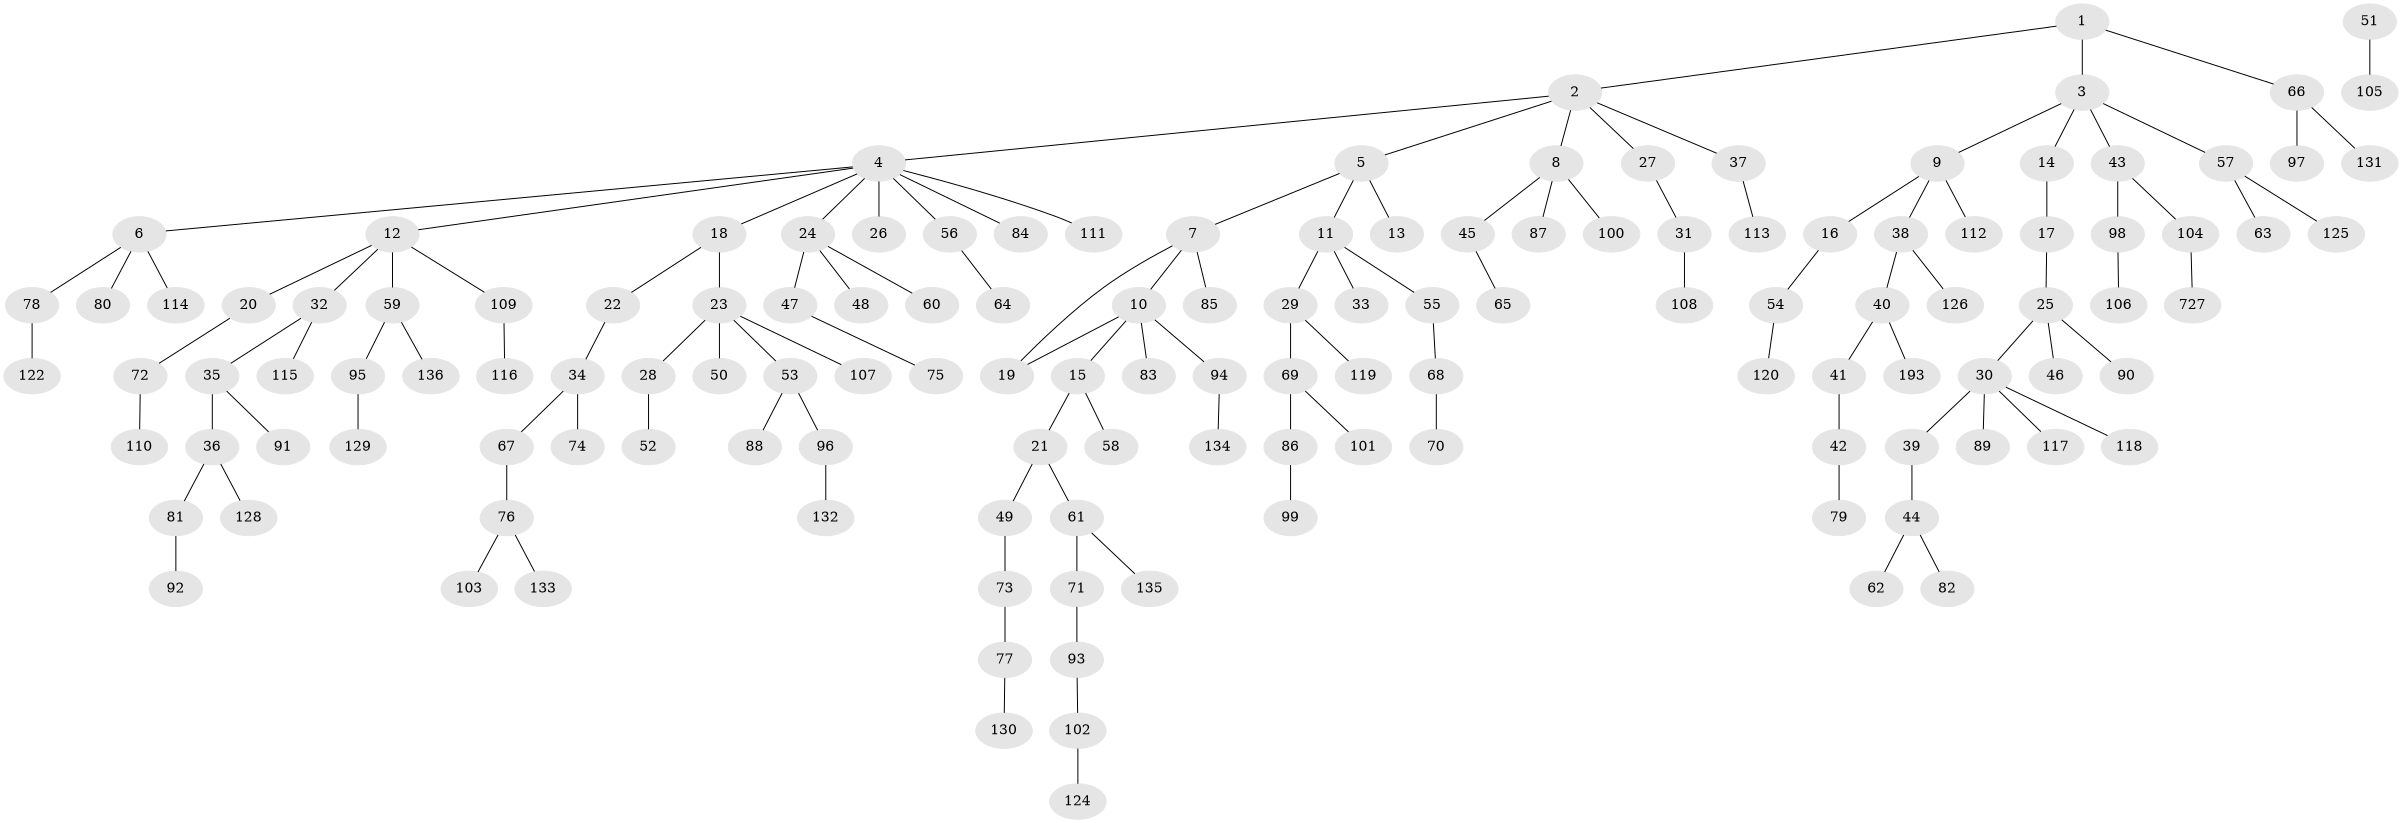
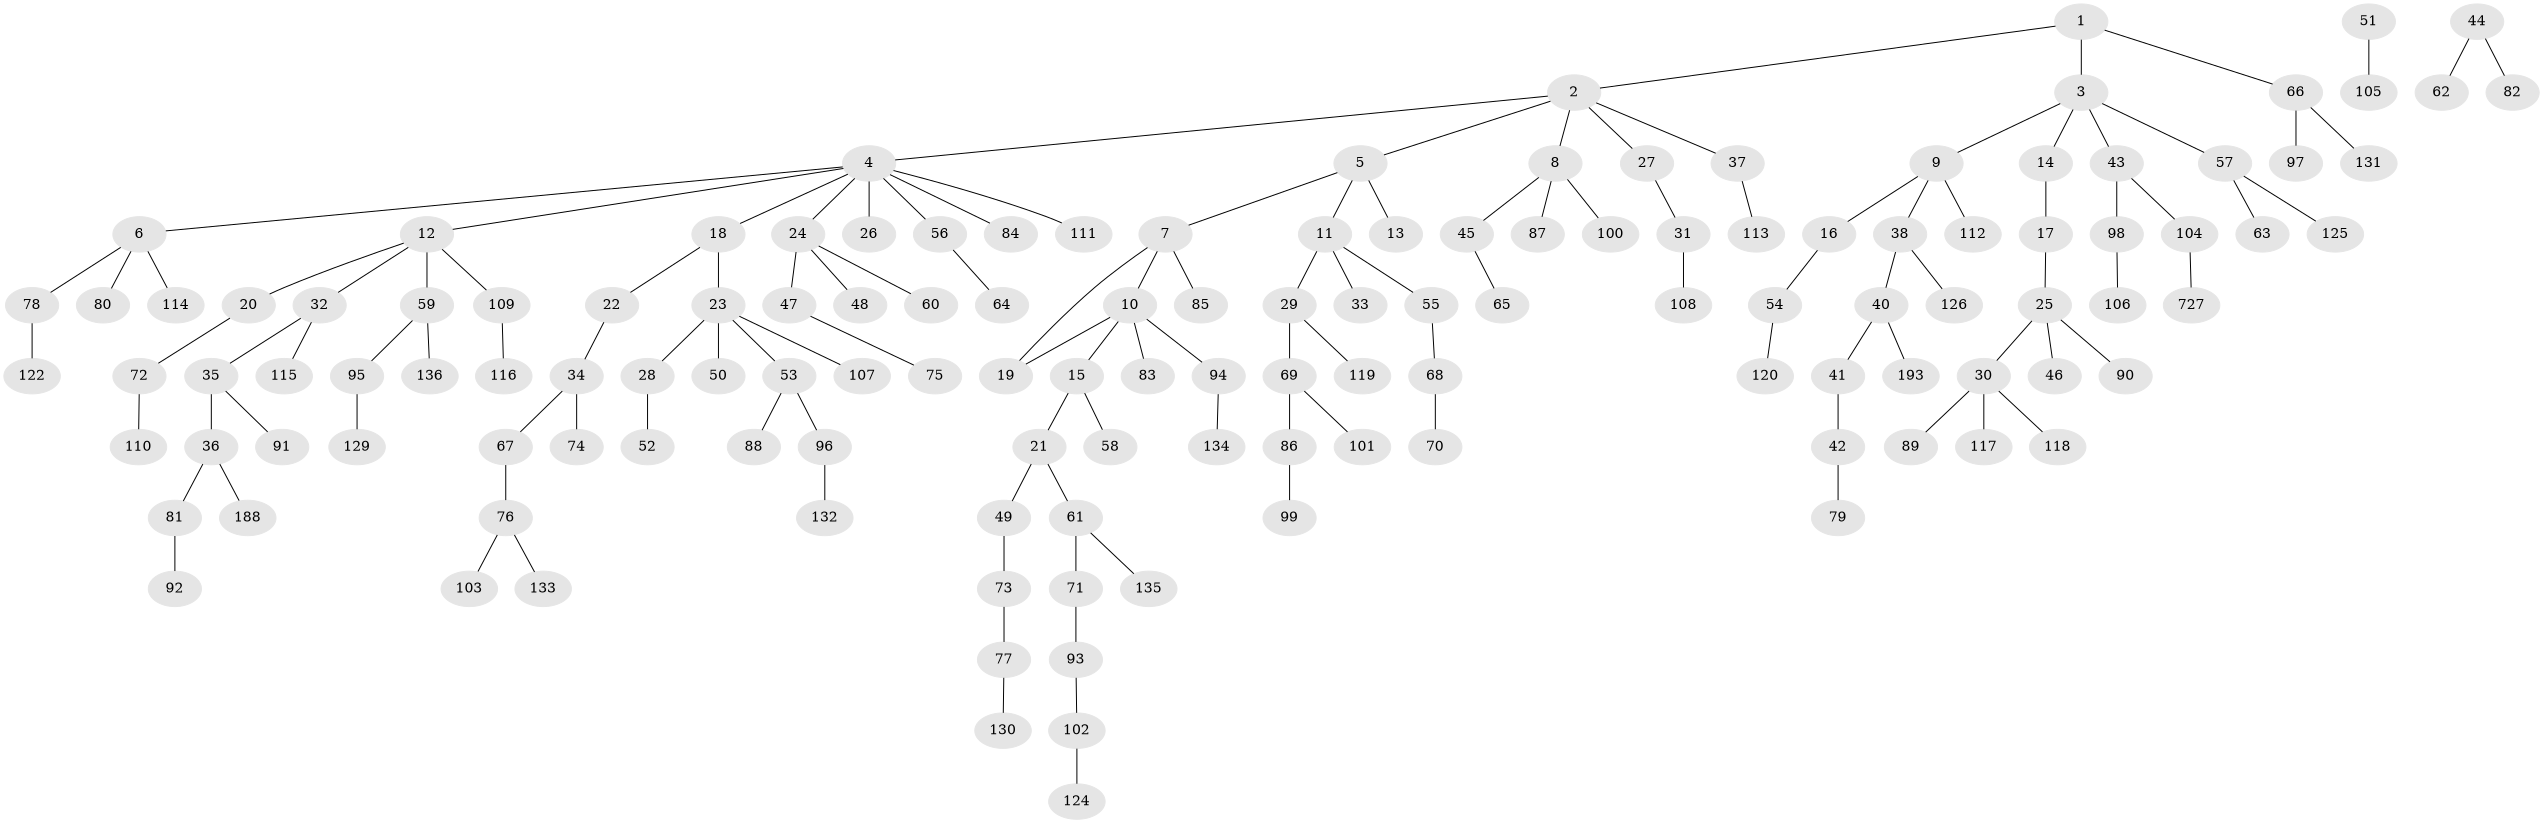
  graph {
    node [color=gray90 style=filled]
    1
    2
    3
    66
    4
    5
    8
    27
    37
    9
    14
    43
    57
    97
    131
    6
    12
    18
    24
    26
    56
    84
    111
    7
    11
    13
    45
    87
    100
    31
    113
    16
    38
    112
    17
    98
    104
    63
    125
    78
    80
    114
    20
    32
    59
    109
    22
    23
    47
    48
    60
    64
    10
    19
    85
    29
    33
    55
    122
    15
    83
    94
    65
    54
    40
    126
    21
    58
    51
    105
    134
    69
    119
    68
    72
    35
    115
    95
    136
    116
    25
    49
    61
    120
    30
    46
    90
    34
    28
    50
    53
    107
    110
    73
    71
    135
    67
    74
    52
    88
    96
    75
-   39
    89
    117
    118
    108
    86
    101
    44
    36
    91
    76
    81
-   128
+   128 [label=188]
    92
    41
    n118 [label=193]
    62
    82
    42
    79
    106
    n124 [label=727]
    77
    132
    70
    129
    93
    103
    133
    99
    102
    130
    124
    1 -- 2
    1 -- 3
    1 -- 66
    2 -- 4
    2 -- 5
    2 -- 8
    2 -- 27
    2 -- 37
    3 -- 9
    3 -- 14
    3 -- 43
    3 -- 57
    66 -- 97
    66 -- 131
    4 -- 6
    4 -- 12
    4 -- 18
    4 -- 24
    4 -- 26
    4 -- 56
    4 -- 84
    4 -- 111
    5 -- 7
    5 -- 11
    5 -- 13
    8 -- 45
    8 -- 87
    8 -- 100
    27 -- 31
    37 -- 113
    9 -- 16
    9 -- 38
    9 -- 112
    14 -- 17
    43 -- 98
    43 -- 104
    57 -- 63
    57 -- 125
    6 -- 78
    6 -- 80
    6 -- 114
    12 -- 20
    12 -- 32
    12 -- 59
    12 -- 109
    18 -- 22
    18 -- 23
    24 -- 47
    24 -- 48
    24 -- 60
    56 -- 64
    7 -- 10
    7 -- 19
    7 -- 85
    11 -- 29
    11 -- 33
    11 -- 55
    45 -- 65
    31 -- 108
    16 -- 54
    38 -- 40
    38 -- 126
    17 -- 25
    98 -- 106
    104 -- n124
    78 -- 122
    20 -- 72
    32 -- 35
    32 -- 115
    59 -- 95
    59 -- 136
    109 -- 116
    22 -- 34
    23 -- 28
    23 -- 50
    23 -- 53
    23 -- 107
    47 -- 75
    10 -- 19
    10 -- 15
    10 -- 83
    10 -- 94
    29 -- 69
    29 -- 119
    55 -- 68
    15 -- 21
    15 -- 58
    94 -- 134
    54 -- 120
    40 -- 41
    40 -- n118
    21 -- 49
    21 -- 61
    51 -- 105
    69 -- 86
    69 -- 101
    68 -- 70
    72 -- 110
    35 -- 36
    35 -- 91
    95 -- 129
    25 -- 30
    25 -- 46
    25 -- 90
    49 -- 73
    61 -- 71
    61 -- 135
-   30 -- 39
    30 -- 89
    30 -- 117
    30 -- 118
    34 -- 67
    34 -- 74
    28 -- 52
    53 -- 88
    53 -- 96
    73 -- 77
    71 -- 93
    67 -- 76
    96 -- 132
-   39 -- 44
    86 -- 99
    44 -- 62
    44 -- 82
    36 -- 81
    36 -- 128
    76 -- 103
    76 -- 133
    81 -- 92
    41 -- 42
    42 -- 79
    77 -- 130
    93 -- 102
    102 -- 124
  }
